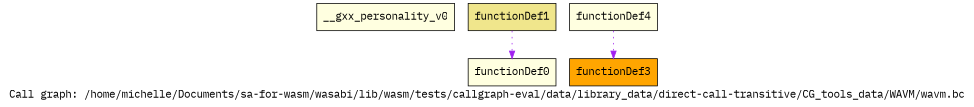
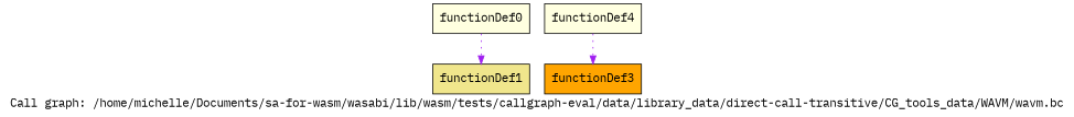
  digraph {
    fontname="IBM Plex Mono"
    label="Call graph: /home/michelle/Documents/sa-for-wasm/wasabi/lib/wasm/tests/callgraph-eval/data/library_data/direct-call-transitive/CG_tools_data/WAVM/wavm.bc"
    node [fillcolor=lightyellow fontname="IBM Plex Mono" shape=record style=filled]
    edge [color=purple fontname="IBM Plex Mono" style=dotted]
-   n1 [label="{__gxx_personality_v0}"]
    n2 [label="{functionDef0}"]
    n3 [fillcolor=khaki label="{functionDef1}"]
    n4 [fillcolor=orange label="{functionDef3}"]
    n5 [label="{functionDef4}"]
-   n3 -> n2
+   n2 -> n3
    n5 -> n4
  }
